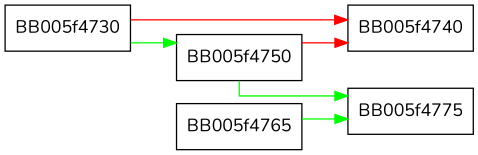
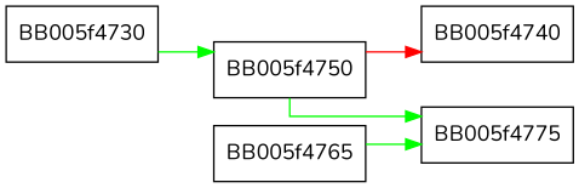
  digraph {
    fontname=Nunito
    rankdir=LR
    splines=ortho
    node [fontname=Nunito shape=box]
    edge [color=green fontname=Nunito]
    BB005f4730
    BB005f4750
    BB005f4740
    BB005f4775
    BB005f4765
    BB005f4730 -> BB005f4750
-   BB005f4730 -> BB005f4740 [color=red]
    BB005f4750 -> BB005f4740 [color=red]
    BB005f4750 -> BB005f4775
    BB005f4765 -> BB005f4775
  }
